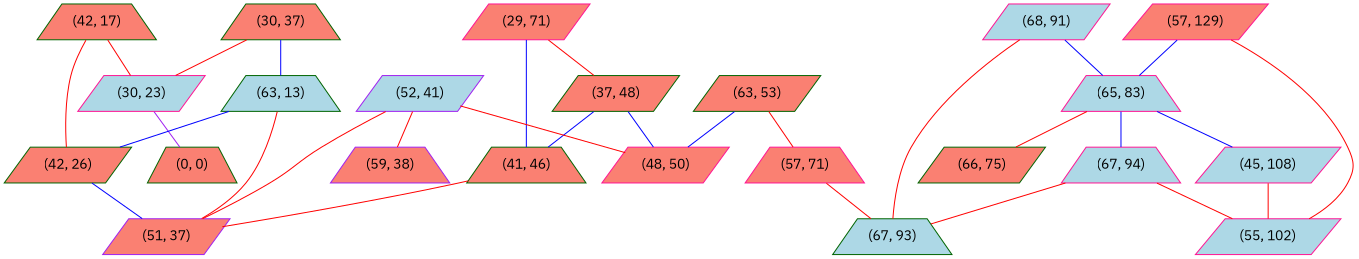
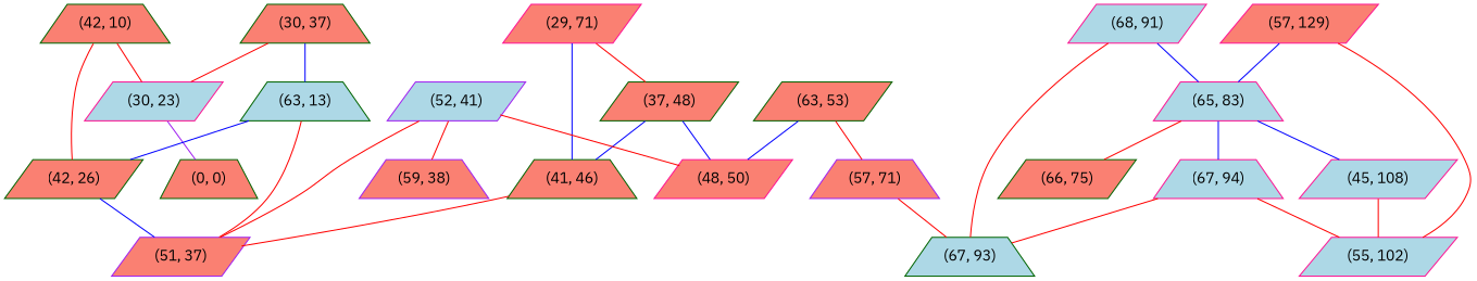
  graph {
    fontname="IBM Plex Sans"
    node [color=darkgreen fillcolor=salmon fontname="IBM Plex Sans" shape=parallelogram style=filled]
    edge [color=red fontname="IBM Plex Sans" weight=1]
    "(37, 48)"
    "(29, 71)" [color=deeppink]
    "(41, 46)" [shape=trapezium]
    "(48, 50)" [color=deeppink]
    "(51, 37)" [color=purple]
-   "(42, 10)" [shape=trapezium label="(42, 17)"]
+   "(42, 10)" [shape=trapezium]
    "(30, 23)" [color=deeppink fillcolor=lightblue]
    "(42, 26)"
    "(0, 0)" [shape=trapezium]
    "(68, 91)" [color=deeppink fillcolor=lightblue]
    "(65, 83)" [color=deeppink fillcolor=lightblue shape=trapezium]
    "(67, 93)" [fillcolor=lightblue shape=trapezium]
    "(66, 75)"
    "(67, 94)" [color=deeppink fillcolor=lightblue shape=trapezium]
    "(45, 108)" [color=deeppink fillcolor=lightblue]
    "(30, 37)" [shape=trapezium]
    "(63, 13)" [fillcolor=lightblue shape=trapezium]
    "(63, 53)"
-   "(57, 71)" [color=deeppink shape=trapezium]
+   "(57, 71)" [color=purple shape=trapezium]
    "(59, 38)" [color=purple shape=trapezium]
    "(52, 41)" [color=purple fillcolor=lightblue]
    "(57, 129)" [color=deeppink]
    "(55, 102)" [color=deeppink fillcolor=lightblue]
    "(37, 48)" -- "(41, 46)" [color=blue weight=3]
    "(37, 48)" -- "(48, 50)" [color=blue weight=3]
    "(29, 71)" -- "(37, 48)"
    "(29, 71)" -- "(41, 46)" [color=blue weight=3]
    "(41, 46)" -- "(51, 37)"
    "(42, 10)" -- "(30, 23)"
    "(42, 10)" -- "(42, 26)"
    "(30, 23)" -- "(0, 0)" [color=purple weight=4]
    "(42, 26)" -- "(51, 37)" [color=blue weight=3]
    "(68, 91)" -- "(65, 83)" [color=blue weight=3]
    "(68, 91)" -- "(67, 93)"
    "(65, 83)" -- "(66, 75)"
    "(65, 83)" -- "(67, 94)" [color=blue weight=3]
    "(65, 83)" -- "(45, 108)" [color=blue weight=3]
    "(67, 94)" -- "(67, 93)"
    "(67, 94)" -- "(55, 102)"
    "(45, 108)" -- "(55, 102)"
    "(30, 37)" -- "(30, 23)"
    "(30, 37)" -- "(63, 13)" [color=blue weight=3]
    "(63, 13)" -- "(51, 37)"
    "(63, 13)" -- "(42, 26)" [color=blue weight=3]
    "(63, 53)" -- "(48, 50)" [color=blue weight=3]
    "(63, 53)" -- "(57, 71)"
    "(57, 71)" -- "(67, 93)"
    "(52, 41)" -- "(48, 50)"
    "(52, 41)" -- "(51, 37)"
    "(52, 41)" -- "(59, 38)"
    "(57, 129)" -- "(65, 83)" [color=blue weight=3]
    "(57, 129)" -- "(55, 102)"
  }
